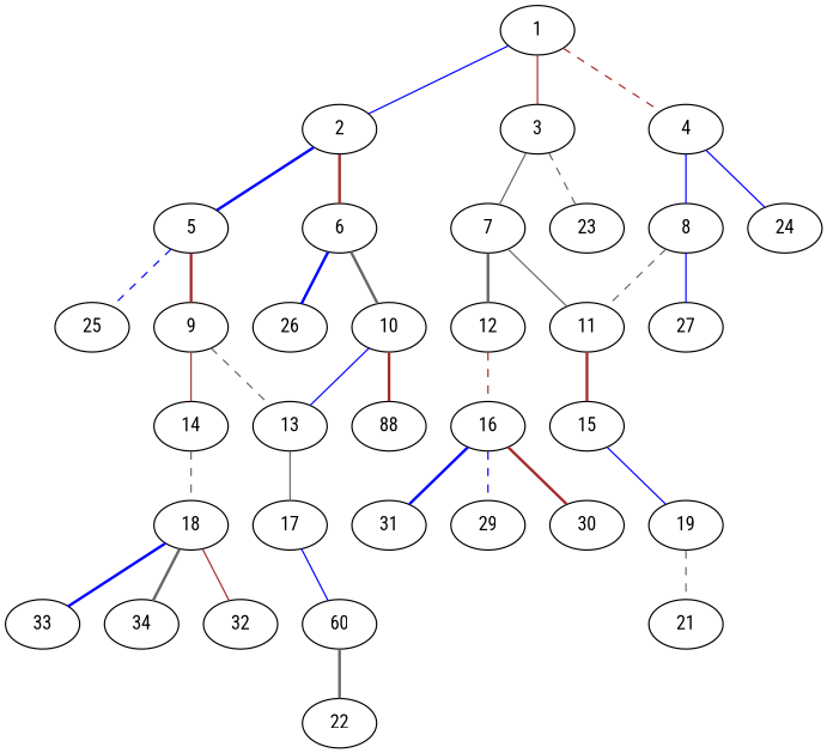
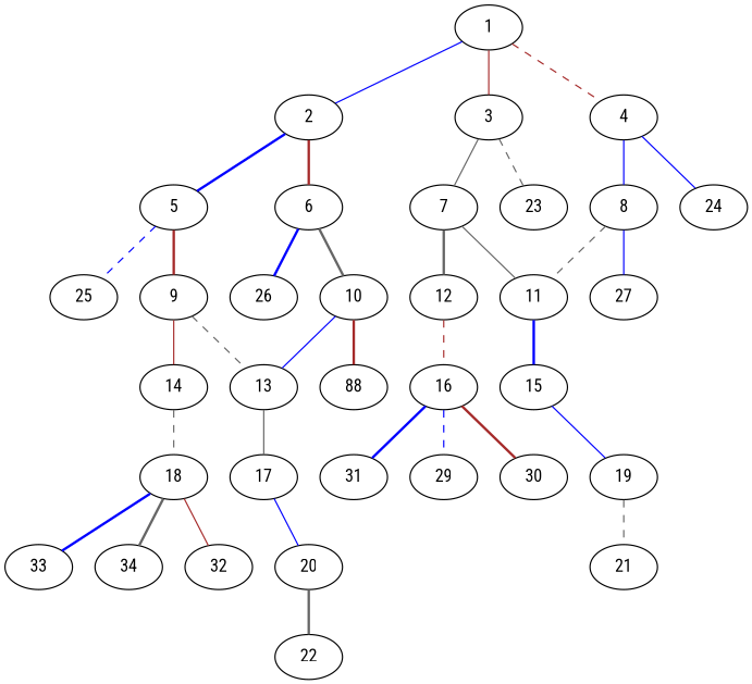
  graph {
    fontname="Roboto Condensed"
    node [chem=C fontname="Roboto Condensed"]
    edge [color=blue fontname="Roboto Condensed" style=solid valence=1]
    1
    2
    3
    4
    5
    6
    7
    23 [chem=H]
    8
    24 [chem=H]
    9
    25 [chem=H]
    10
    26 [chem=H]
    11
    12 [chem=O]
    27 [chem=H]
    13
    14 [chem=O]
    n20 [chem=H label=88]
    15 [chem=N]
    16
    17 [chem=N]
    18
    19
    29 [chem=H]
    30 [chem=H]
    31 [chem=H]
-   20 [label=60]
+   20
    32 [chem=H]
    33 [chem=H]
    34 [chem=H]
    21 [chem=O]
    22 [chem=O]
    1 -- 2
    1 -- 3 [color=brown valence=2]
    1 -- 4 [color=brown style=dashed]
    2 -- 5 [style=bold valence=2]
    2 -- 6 [color=brown style=bold]
    3 -- 7 [color=gray40]
    3 -- 23 [color=gray40 style=dashed]
    4 -- 8 [valence=2]
    4 -- 24
    5 -- 9 [color=brown style=bold]
    5 -- 25 [style=dashed]
    6 -- 10 [color=gray40 style=bold valence=2]
    6 -- 26 [style=bold]
    7 -- 11 [color=gray40 valence=2]
    7 -- 12 [color=gray40 style=bold]
    8 -- 11 [color=gray40 style=dashed]
    8 -- 27
    9 -- 13 [color=gray40 style=dashed valence=2]
    9 -- 14 [color=brown]
    10 -- 13
    10 -- n20 [color=brown style=bold]
-   11 -- 15 [color=brown style=bold]
+   11 -- 15 [style=bold]
    12 -- 16 [color=brown style=dashed]
    13 -- 17 [color=gray40]
    14 -- 18 [color=gray40 style=dashed]
    15 -- 19 [valence=2]
    16 -- 29 [style=dashed]
    16 -- 30 [color=brown style=bold]
    16 -- 31 [style=bold]
    17 -- 20 [valence=2]
    18 -- 32 [color=brown]
    18 -- 33 [style=bold]
    18 -- 34 [color=gray40 style=bold]
    19 -- 21 [color=gray40 style=dashed valence=2]
    20 -- 22 [color=gray40 style=bold valence=2]
  }
